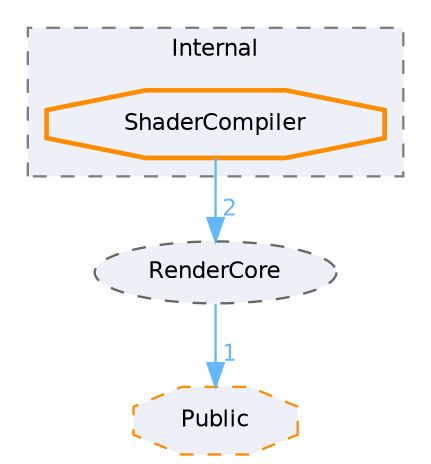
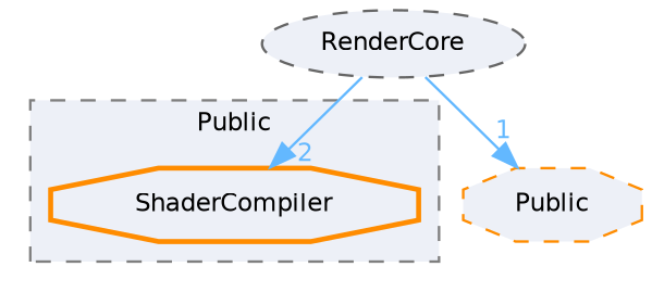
  digraph {
    compound=true
    node [color=darkorange fillcolor="#edf0f7" fontname=Helvetica fontsize=10 shape=octagon style="filled,dashed"]
    edge [color=steelblue1 fontcolor=steelblue1 fontname=Helvetica fontsize=10 labeldistance=1.5 labelfontname=Helvetica labelfontsize=10]
    n1 [height=0.2 label=ShaderCompiler style="filled,bold" width=0.4]
    n2 [color=gray40 height=0.2 label=RenderCore shape=ellipse width=0.4]
    n3 [height=0.2 label=Public width=0.4]
    subgraph cluster_1 {
      bgcolor="#edf0f7"
      fontname=Helvetica
      fontsize=10
-     label=Internal
+     label=Public
      pencolor=grey50
      style="filled,dashed"
      n1
    }
-   n1 -> n2 [headlabel=2]
+   n2 -> n1 [headlabel=2]
    n2 -> n3 [headlabel=1]
  }
